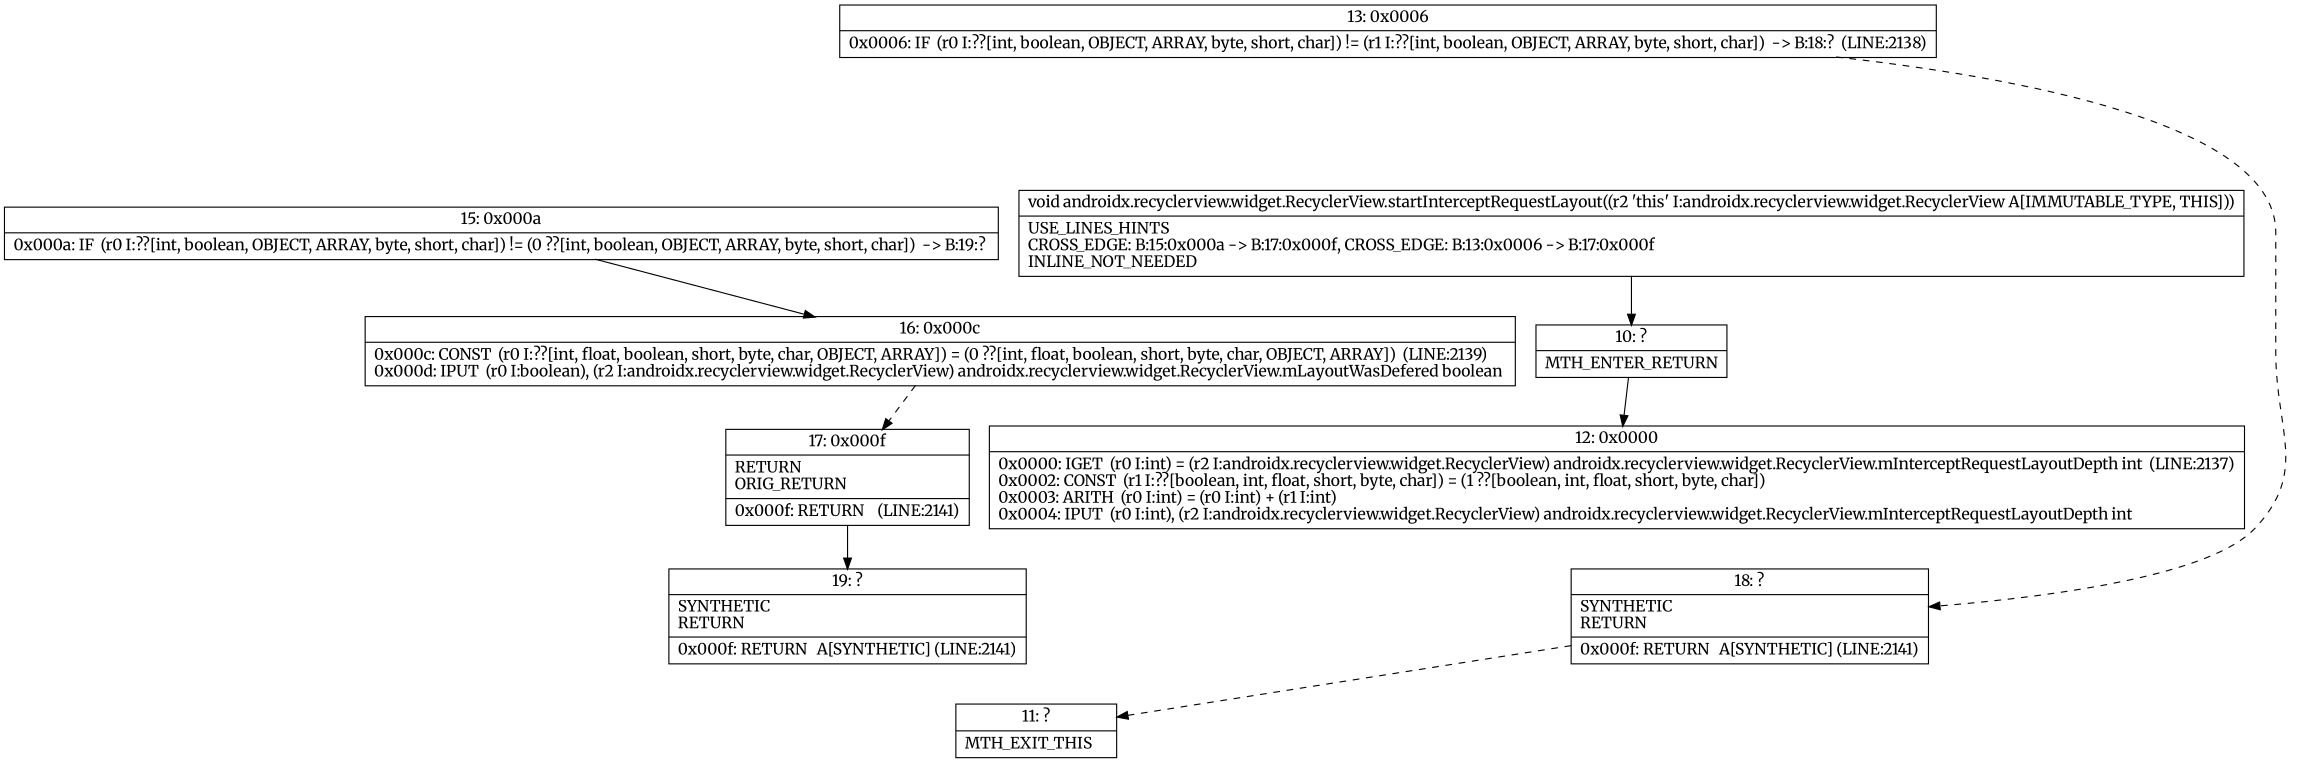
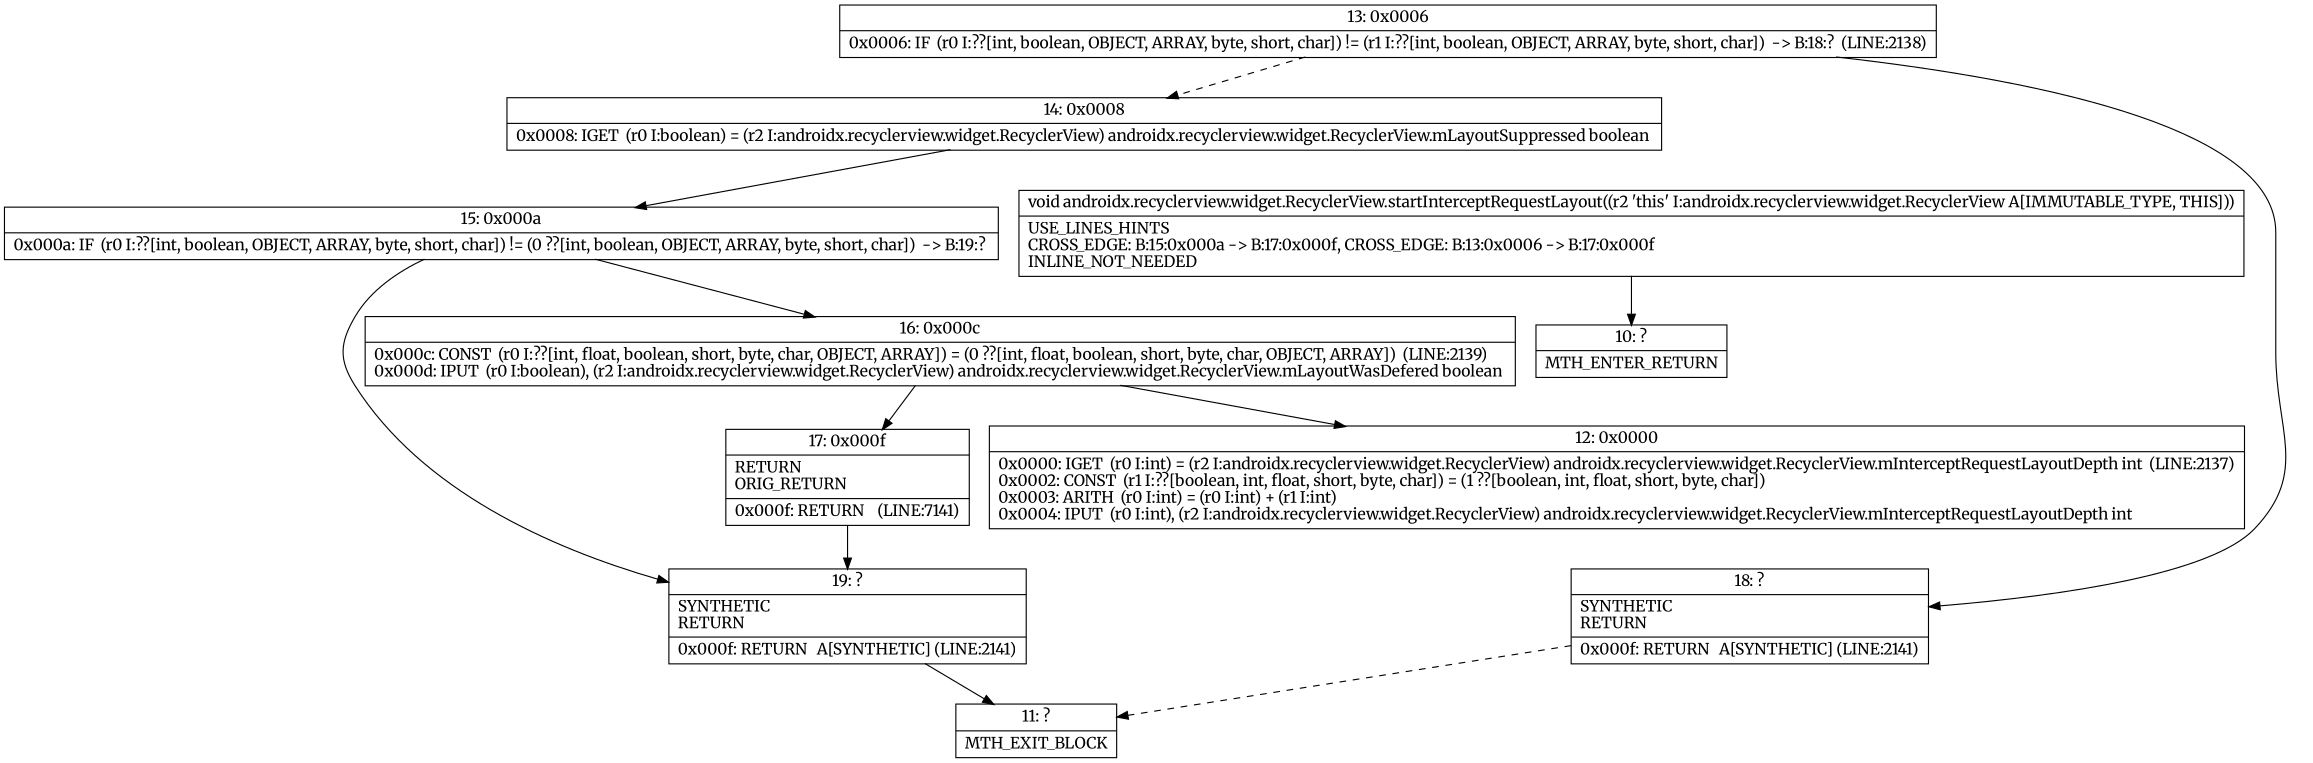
  digraph {
    fontname=Merriweather
    node [fontname=Merriweather shape=record]
    edge [fontname=Merriweather]
    n1 [label="{10\:\ ?|MTH_ENTER_RETURN\l}"]
    n2 [label="{12\:\ 0x0000|0x0000: IGET  (r0 I:int) = (r2 I:androidx.recyclerview.widget.RecyclerView) androidx.recyclerview.widget.RecyclerView.mInterceptRequestLayoutDepth int  (LINE:2137)\l0x0002: CONST  (r1 I:??[boolean, int, float, short, byte, char]) = (1 ??[boolean, int, float, short, byte, char]) \l0x0003: ARITH  (r0 I:int) = (r0 I:int) + (r1 I:int) \l0x0004: IPUT  (r0 I:int), (r2 I:androidx.recyclerview.widget.RecyclerView) androidx.recyclerview.widget.RecyclerView.mInterceptRequestLayoutDepth int \l}"]
    n3 [label="{13\:\ 0x0006|0x0006: IF  (r0 I:??[int, boolean, OBJECT, ARRAY, byte, short, char]) != (r1 I:??[int, boolean, OBJECT, ARRAY, byte, short, char])  \-\> B:18:?  (LINE:2138)\l}"]
+   n4 [label="{14\:\ 0x0008|0x0008: IGET  (r0 I:boolean) = (r2 I:androidx.recyclerview.widget.RecyclerView) androidx.recyclerview.widget.RecyclerView.mLayoutSuppressed boolean \l}"]
    n5 [label="{18\:\ ?|SYNTHETIC\lRETURN\l|0x000f: RETURN   A[SYNTHETIC] (LINE:2141)\l}"]
    n6 [label="{15\:\ 0x000a|0x000a: IF  (r0 I:??[int, boolean, OBJECT, ARRAY, byte, short, char]) != (0 ??[int, boolean, OBJECT, ARRAY, byte, short, char])  \-\> B:19:? \l}"]
-   n7 [label="{11\:\ ?|MTH_EXIT_THIS\l}"]
+   n7 [label="{11\:\ ?|MTH_EXIT_BLOCK\l}"]
    n8 [label="{16\:\ 0x000c|0x000c: CONST  (r0 I:??[int, float, boolean, short, byte, char, OBJECT, ARRAY]) = (0 ??[int, float, boolean, short, byte, char, OBJECT, ARRAY])  (LINE:2139)\l0x000d: IPUT  (r0 I:boolean), (r2 I:androidx.recyclerview.widget.RecyclerView) androidx.recyclerview.widget.RecyclerView.mLayoutWasDefered boolean \l}"]
    n9 [label="{19\:\ ?|SYNTHETIC\lRETURN\l|0x000f: RETURN   A[SYNTHETIC] (LINE:2141)\l}"]
-   n10 [label="{17\:\ 0x000f|RETURN\lORIG_RETURN\l|0x000f: RETURN    (LINE:2141)\l}"]
+   n10 [label="{17\:\ 0x000f|RETURN\lORIG_RETURN\l|0x000f: RETURN    (LINE:7141)\l}"]
    n11 [label="{void androidx.recyclerview.widget.RecyclerView.startInterceptRequestLayout((r2 'this' I:androidx.recyclerview.widget.RecyclerView A[IMMUTABLE_TYPE, THIS]))  | USE_LINES_HINTS\lCROSS_EDGE: B:15:0x000a \-\> B:17:0x000f, CROSS_EDGE: B:13:0x0006 \-\> B:17:0x000f\lINLINE_NOT_NEEDED\l}"]
-   n1 -> n2
-   n3 -> n5 [style=dashed]
+   n8 -> n2
+   n3 -> n4 [style=dashed]
+   n3 -> n5
+   n4 -> n6
    n5 -> n7 [style=dashed]
    n6 -> n8 [style=solid]
-   n8 -> n10 [style=dashed]
+   n6 -> n9
+   n8 -> n10
+   n9 -> n7
    n10 -> n9
    n11 -> n1
  }
